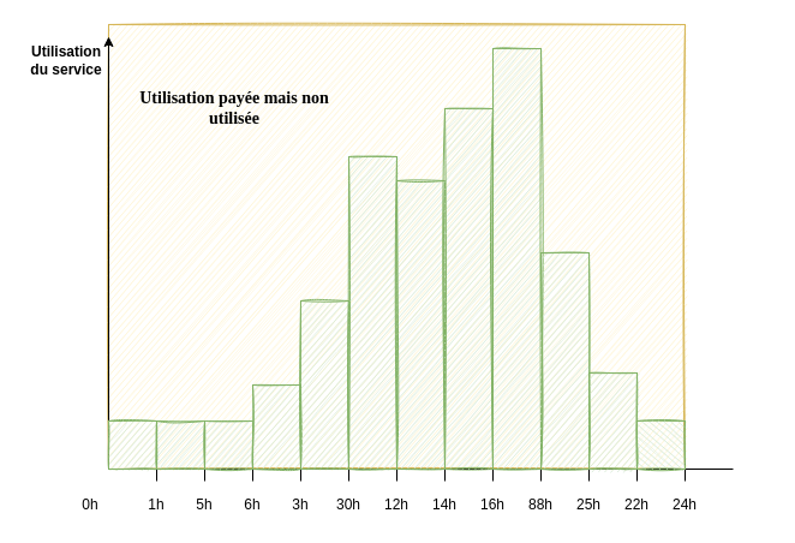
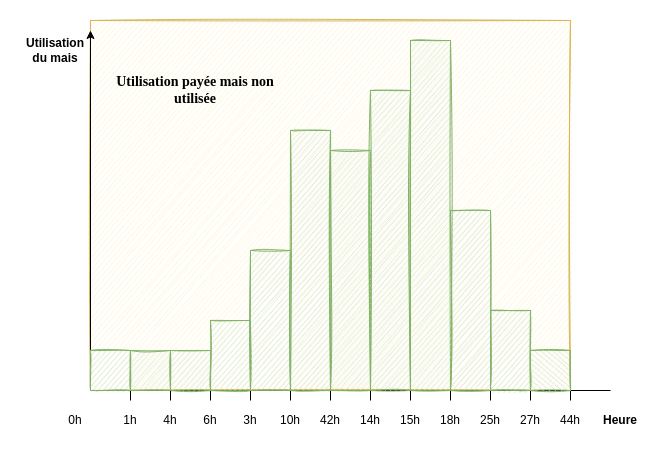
  <mxCell id="0" />
  <mxCell id="1" parent="0" />
  <mxCell id="2" value="" style="rounded=0;whiteSpace=wrap;html=1;sketch=1;fillColor=#fff2cc;strokeColor=#d6b656;" parent="1" vertex="1"><mxGeometry x="90" y="20" width="480" height="370" as="geometry" /></mxCell>
  <mxCell id="3" value="" style="endArrow=none;html=1;" parent="1" edge="1"><mxGeometry width="50" height="50" relative="1" as="geometry"><mxPoint x="90" y="390" as="sourcePoint" /><mxPoint x="610" y="390" as="targetPoint" /></mxGeometry></mxCell>
  <mxCell id="4" value="" style="endArrow=classic;html=1;endFill=1;" parent="1" edge="1"><mxGeometry width="50" height="50" relative="1" as="geometry"><mxPoint x="90" y="390" as="sourcePoint" /><mxPoint x="90" y="30" as="targetPoint" /></mxGeometry></mxCell>
  <mxCell id="5" value="" style="endArrow=none;html=1;" parent="1" edge="1"><mxGeometry width="50" height="50" relative="1" as="geometry"><mxPoint x="130" y="400" as="sourcePoint" /><mxPoint x="130" y="380" as="targetPoint" /></mxGeometry></mxCell>
  <mxCell id="6" value="" style="endArrow=none;html=1;" parent="1" edge="1"><mxGeometry width="50" height="50" relative="1" as="geometry"><mxPoint x="170" y="400" as="sourcePoint" /><mxPoint x="170" y="380" as="targetPoint" /></mxGeometry></mxCell>
  <mxCell id="7" value="" style="endArrow=none;html=1;" parent="1" edge="1"><mxGeometry width="50" height="50" relative="1" as="geometry"><mxPoint x="210" y="400" as="sourcePoint" /><mxPoint x="210" y="380" as="targetPoint" /></mxGeometry></mxCell>
  <mxCell id="8" value="" style="endArrow=none;html=1;" parent="1" edge="1"><mxGeometry width="50" height="50" relative="1" as="geometry"><mxPoint x="250" y="400" as="sourcePoint" /><mxPoint x="250" y="380" as="targetPoint" /></mxGeometry></mxCell>
  <mxCell id="9" value="" style="endArrow=none;html=1;" parent="1" edge="1"><mxGeometry width="50" height="50" relative="1" as="geometry"><mxPoint x="290" y="400" as="sourcePoint" /><mxPoint x="290" y="380" as="targetPoint" /></mxGeometry></mxCell>
  <mxCell id="10" value="" style="endArrow=none;html=1;" parent="1" edge="1"><mxGeometry width="50" height="50" relative="1" as="geometry"><mxPoint x="330" y="400" as="sourcePoint" /><mxPoint x="330" y="380" as="targetPoint" /></mxGeometry></mxCell>
  <mxCell id="11" value="" style="endArrow=none;html=1;" parent="1" edge="1"><mxGeometry width="50" height="50" relative="1" as="geometry"><mxPoint x="370" y="400" as="sourcePoint" /><mxPoint x="370" y="380" as="targetPoint" /></mxGeometry></mxCell>
  <mxCell id="12" value="" style="endArrow=none;html=1;" parent="1" edge="1"><mxGeometry width="50" height="50" relative="1" as="geometry"><mxPoint x="410" y="400" as="sourcePoint" /><mxPoint x="410" y="380" as="targetPoint" /></mxGeometry></mxCell>
  <mxCell id="13" value="" style="endArrow=none;html=1;" parent="1" edge="1"><mxGeometry width="50" height="50" relative="1" as="geometry"><mxPoint x="450" y="400" as="sourcePoint" /><mxPoint x="450" y="380" as="targetPoint" /></mxGeometry></mxCell>
  <mxCell id="14" value="" style="endArrow=none;html=1;" parent="1" edge="1"><mxGeometry width="50" height="50" relative="1" as="geometry"><mxPoint x="490" y="400" as="sourcePoint" /><mxPoint x="490" y="380" as="targetPoint" /></mxGeometry></mxCell>
  <mxCell id="15" value="" style="endArrow=none;html=1;" parent="1" edge="1"><mxGeometry width="50" height="50" relative="1" as="geometry"><mxPoint x="530" y="400" as="sourcePoint" /><mxPoint x="530" y="380" as="targetPoint" /></mxGeometry></mxCell>
  <mxCell id="16" value="" style="endArrow=none;html=1;" parent="1" edge="1"><mxGeometry width="50" height="50" relative="1" as="geometry"><mxPoint x="570" y="400" as="sourcePoint" /><mxPoint x="570" y="380" as="targetPoint" /></mxGeometry></mxCell>
  <mxCell id="17" value="0h" style="text;html=1;strokeColor=none;fillColor=none;align=center;verticalAlign=middle;whiteSpace=wrap;rounded=0;" parent="1" vertex="1"><mxGeometry x="55" y="410" width="40" height="20" as="geometry" /></mxCell>
  <mxCell id="18" value="1h" style="text;html=1;strokeColor=none;fillColor=none;align=center;verticalAlign=middle;whiteSpace=wrap;rounded=0;" parent="1" vertex="1"><mxGeometry x="110" y="410" width="40" height="20" as="geometry" /></mxCell>
- <mxCell id="19" value="5h" style="text;html=1;strokeColor=none;fillColor=none;align=center;verticalAlign=middle;whiteSpace=wrap;rounded=0;" parent="1" vertex="1"><mxGeometry x="150" y="410" width="40" height="20" as="geometry" /></mxCell>
+ <mxCell id="19" value="4h" style="text;html=1;strokeColor=none;fillColor=none;align=center;verticalAlign=middle;whiteSpace=wrap;rounded=0;" parent="1" vertex="1"><mxGeometry x="150" y="410" width="40" height="20" as="geometry" /></mxCell>
  <mxCell id="20" value="6h" style="text;html=1;strokeColor=none;fillColor=none;align=center;verticalAlign=middle;whiteSpace=wrap;rounded=0;" parent="1" vertex="1"><mxGeometry x="190" y="410" width="40" height="20" as="geometry" /></mxCell>
  <mxCell id="21" value="3h" style="text;html=1;strokeColor=none;fillColor=none;align=center;verticalAlign=middle;whiteSpace=wrap;rounded=0;" parent="1" vertex="1"><mxGeometry x="230" y="410" width="40" height="20" as="geometry" /></mxCell>
- <mxCell id="22" value="30h" style="text;html=1;strokeColor=none;fillColor=none;align=center;verticalAlign=middle;whiteSpace=wrap;rounded=0;" parent="1" vertex="1"><mxGeometry x="270" y="410" width="40" height="20" as="geometry" /></mxCell>
- <mxCell id="23" value="12h" style="text;html=1;strokeColor=none;fillColor=none;align=center;verticalAlign=middle;whiteSpace=wrap;rounded=0;" parent="1" vertex="1"><mxGeometry x="310" y="410" width="40" height="20" as="geometry" /></mxCell>
+ <mxCell id="22" value="10h" style="text;html=1;strokeColor=none;fillColor=none;align=center;verticalAlign=middle;whiteSpace=wrap;rounded=0;" parent="1" vertex="1"><mxGeometry x="270" y="410" width="40" height="20" as="geometry" /></mxCell>
+ <mxCell id="23" value="42h" style="text;html=1;strokeColor=none;fillColor=none;align=center;verticalAlign=middle;whiteSpace=wrap;rounded=0;" parent="1" vertex="1"><mxGeometry x="310" y="410" width="40" height="20" as="geometry" /></mxCell>
  <mxCell id="24" value="14h" style="text;html=1;strokeColor=none;fillColor=none;align=center;verticalAlign=middle;whiteSpace=wrap;rounded=0;" parent="1" vertex="1"><mxGeometry x="350" y="410" width="40" height="20" as="geometry" /></mxCell>
- <mxCell id="25" value="16h" style="text;html=1;strokeColor=none;fillColor=none;align=center;verticalAlign=middle;whiteSpace=wrap;rounded=0;" parent="1" vertex="1"><mxGeometry x="390" y="410" width="40" height="20" as="geometry" /></mxCell>
- <mxCell id="26" value="88h" style="text;html=1;strokeColor=none;fillColor=none;align=center;verticalAlign=middle;whiteSpace=wrap;rounded=0;" parent="1" vertex="1"><mxGeometry x="430" y="410" width="40" height="20" as="geometry" /></mxCell>
+ <mxCell id="25" value="15h" style="text;html=1;strokeColor=none;fillColor=none;align=center;verticalAlign=middle;whiteSpace=wrap;rounded=0;" parent="1" vertex="1"><mxGeometry x="390" y="410" width="40" height="20" as="geometry" /></mxCell>
+ <mxCell id="26" value="18h" style="text;html=1;strokeColor=none;fillColor=none;align=center;verticalAlign=middle;whiteSpace=wrap;rounded=0;" parent="1" vertex="1"><mxGeometry x="430" y="410" width="40" height="20" as="geometry" /></mxCell>
  <mxCell id="27" value="25h" style="text;html=1;strokeColor=none;fillColor=none;align=center;verticalAlign=middle;whiteSpace=wrap;rounded=0;" parent="1" vertex="1"><mxGeometry x="470" y="410" width="40" height="20" as="geometry" /></mxCell>
- <mxCell id="28" value="22h" style="text;html=1;strokeColor=none;fillColor=none;align=center;verticalAlign=middle;whiteSpace=wrap;rounded=0;" parent="1" vertex="1"><mxGeometry x="510" y="410" width="40" height="20" as="geometry" /></mxCell>
- <mxCell id="29" value="24h" style="text;html=1;strokeColor=none;fillColor=none;align=center;verticalAlign=middle;whiteSpace=wrap;rounded=0;" parent="1" vertex="1"><mxGeometry x="550" y="410" width="40" height="20" as="geometry" /></mxCell>
+ <mxCell id="28" value="27h" style="text;html=1;strokeColor=none;fillColor=none;align=center;verticalAlign=middle;whiteSpace=wrap;rounded=0;" parent="1" vertex="1"><mxGeometry x="510" y="410" width="40" height="20" as="geometry" /></mxCell>
+ <mxCell id="29" value="44h" style="text;html=1;strokeColor=none;fillColor=none;align=center;verticalAlign=middle;whiteSpace=wrap;rounded=0;" parent="1" vertex="1"><mxGeometry x="550" y="410" width="40" height="20" as="geometry" /></mxCell>
  <mxCell id="30" value="" style="rounded=0;whiteSpace=wrap;html=1;fillColor=#d5e8d4;strokeColor=#82b366;sketch=1;" parent="1" vertex="1"><mxGeometry x="90" y="350" width="40" height="40" as="geometry" /></mxCell>
  <mxCell id="31" value="" style="rounded=0;whiteSpace=wrap;html=1;fillColor=#d5e8d4;strokeColor=#82b366;sketch=1;" parent="1" vertex="1"><mxGeometry x="130" y="350" width="40" height="40" as="geometry" /></mxCell>
  <mxCell id="32" value="" style="rounded=0;whiteSpace=wrap;html=1;fillColor=#d5e8d4;strokeColor=#82b366;sketch=1;" parent="1" vertex="1"><mxGeometry x="170" y="350" width="40" height="40" as="geometry" /></mxCell>
  <mxCell id="33" value="" style="rounded=0;whiteSpace=wrap;html=1;fillColor=#d5e8d4;strokeColor=#82b366;sketch=1;" parent="1" vertex="1"><mxGeometry x="210" y="320" width="40" height="70" as="geometry" /></mxCell>
  <mxCell id="34" value="" style="rounded=0;whiteSpace=wrap;html=1;fillColor=#d5e8d4;strokeColor=#82b366;sketch=1;" parent="1" vertex="1"><mxGeometry x="250" y="250" width="40" height="140" as="geometry" /></mxCell>
  <mxCell id="35" value="" style="rounded=0;whiteSpace=wrap;html=1;fillColor=#d5e8d4;strokeColor=#82b366;sketch=1;" parent="1" vertex="1"><mxGeometry x="290" y="130" width="40" height="260" as="geometry" /></mxCell>
  <mxCell id="36" value="" style="rounded=0;whiteSpace=wrap;html=1;fillColor=#d5e8d4;strokeColor=#82b366;sketch=1;" parent="1" vertex="1"><mxGeometry x="330" y="150" width="40" height="240" as="geometry" /></mxCell>
  <mxCell id="37" value="" style="rounded=0;whiteSpace=wrap;html=1;fillColor=#d5e8d4;strokeColor=#82b366;sketch=1;" parent="1" vertex="1"><mxGeometry x="370" y="90" width="40" height="300" as="geometry" /></mxCell>
  <mxCell id="38" value="" style="rounded=0;whiteSpace=wrap;html=1;fillColor=#d5e8d4;strokeColor=#82b366;sketch=1;" parent="1" vertex="1"><mxGeometry x="410" y="40" width="40" height="350" as="geometry" /></mxCell>
  <mxCell id="39" value="" style="rounded=0;whiteSpace=wrap;html=1;fillColor=#d5e8d4;strokeColor=#82b366;sketch=1;" parent="1" vertex="1"><mxGeometry x="450" y="210" width="40" height="180" as="geometry" /></mxCell>
  <mxCell id="40" value="" style="rounded=0;whiteSpace=wrap;html=1;fillColor=#d5e8d4;strokeColor=#82b366;sketch=1;" parent="1" vertex="1"><mxGeometry x="490" y="310" width="40" height="80" as="geometry" /></mxCell>
  <mxCell id="41" value="" style="rounded=0;whiteSpace=wrap;html=1;fillColor=#d5e8d4;strokeColor=#82b366;sketch=1;direction=south;" parent="1" vertex="1"><mxGeometry x="530" y="350" width="40" height="40" as="geometry" /></mxCell>
- <mxCell id="42" value="Utilisation du service" style="text;html=1;strokeColor=none;fillColor=none;align=center;verticalAlign=middle;whiteSpace=wrap;rounded=0;sketch=1;fontStyle=1" parent="1" vertex="1"><mxGeometry x="20" y="40" width="70" height="20" as="geometry" /></mxCell>
+ <mxCell id="42" value="Utilisation du mais" style="text;html=1;strokeColor=none;fillColor=none;align=center;verticalAlign=middle;whiteSpace=wrap;rounded=0;sketch=1;fontStyle=1" parent="1" vertex="1"><mxGeometry x="20" y="40" width="70" height="20" as="geometry" /></mxCell>
+ <mxCell id="43" value="Heure" style="text;html=1;strokeColor=none;fillColor=none;align=center;verticalAlign=middle;whiteSpace=wrap;rounded=0;sketch=1;fontStyle=1" parent="1" vertex="1"><mxGeometry x="600" y="410" width="40" height="20" as="geometry" /></mxCell>
  <mxCell id="44" value="&lt;font face=&quot;Architects Daughter&quot; style=&quot;font-size: 14px&quot;&gt;&lt;b&gt;Utilisation payée mais non utilisée&lt;/b&gt;&lt;/font&gt;" style="text;html=1;strokeColor=none;fillColor=none;align=center;verticalAlign=middle;whiteSpace=wrap;rounded=0;sketch=1;" parent="1" vertex="1"><mxGeometry x="110" y="80" width="170" height="20" as="geometry" /></mxCell>
